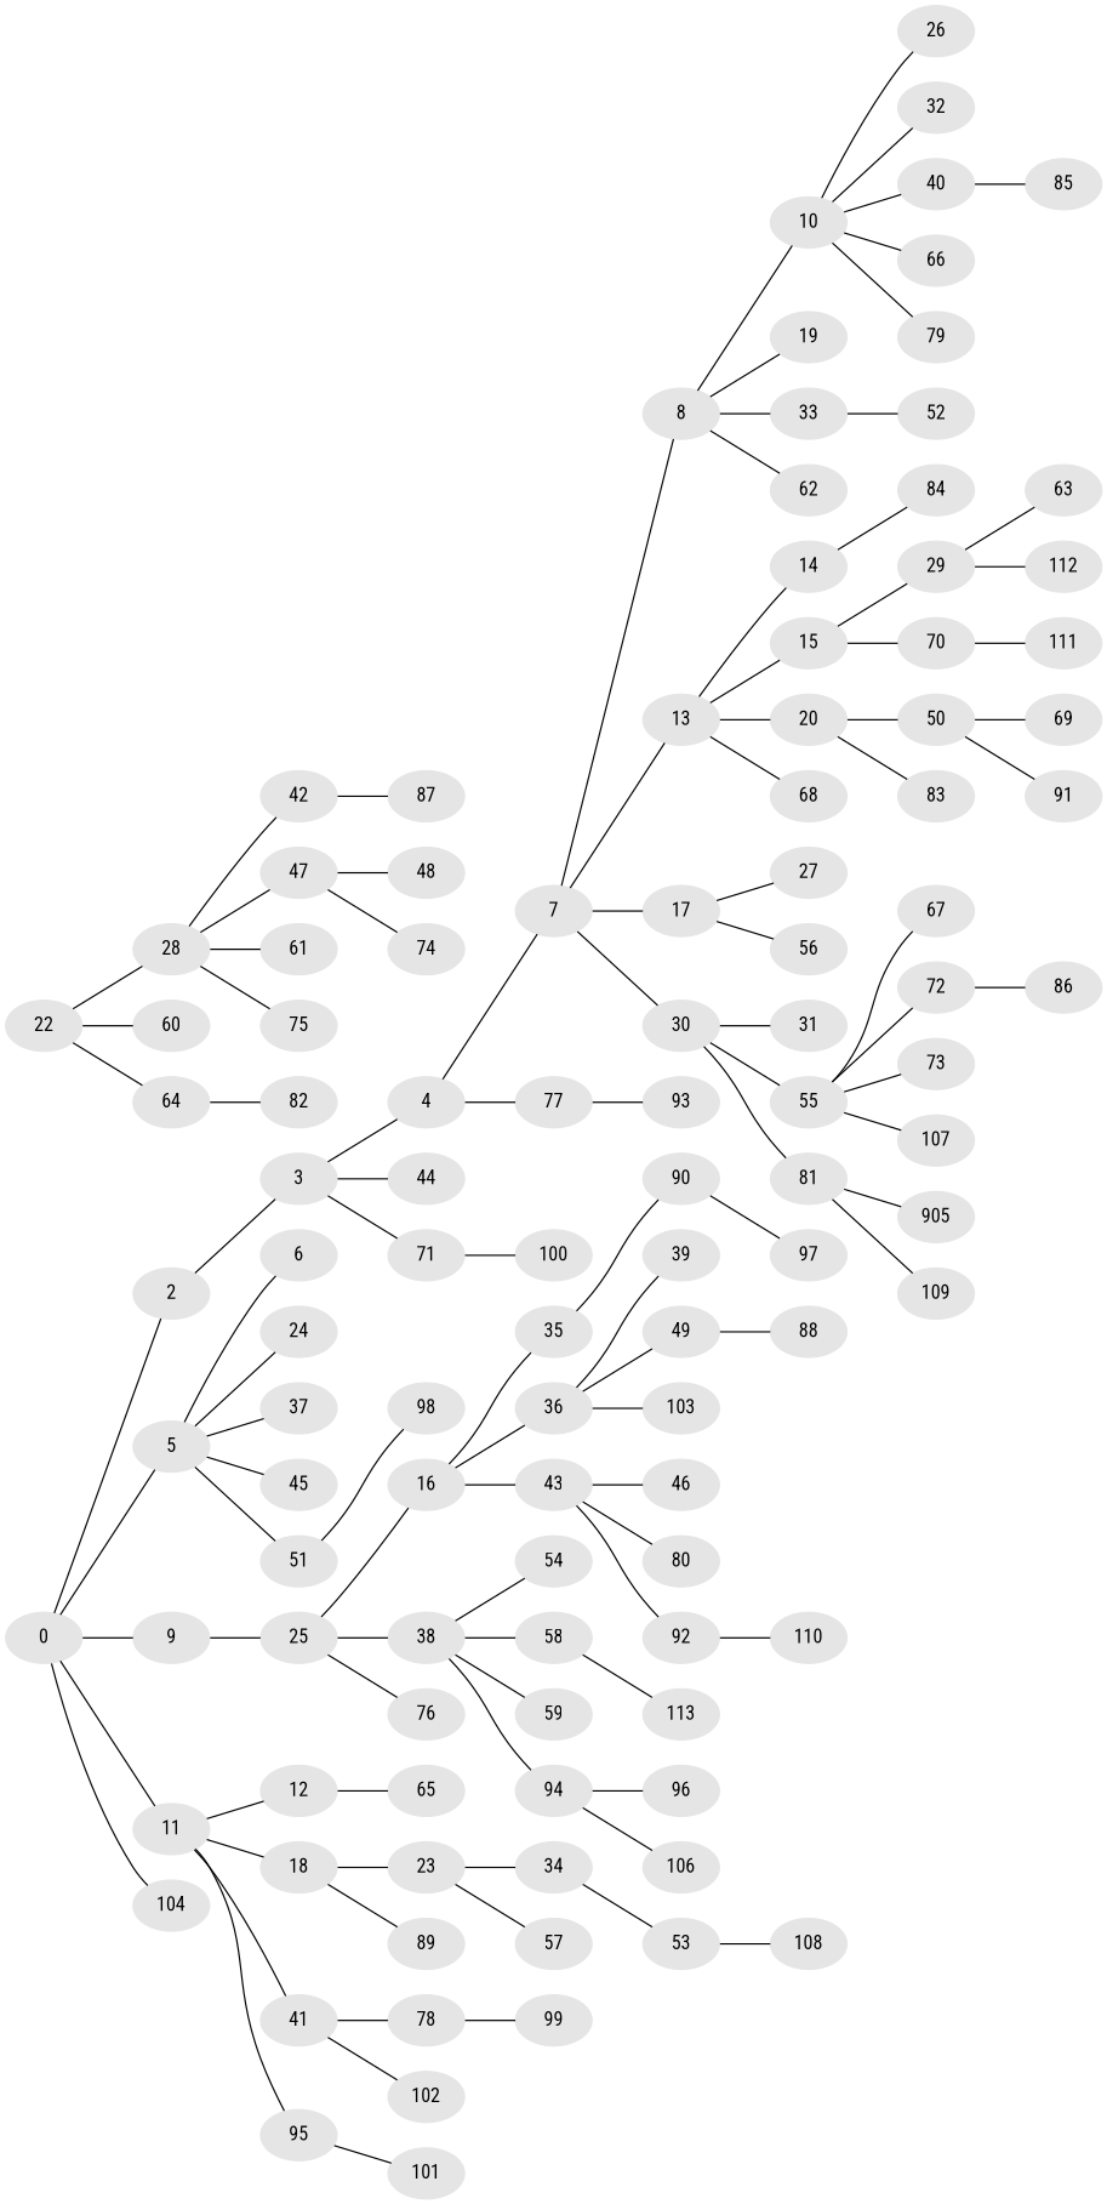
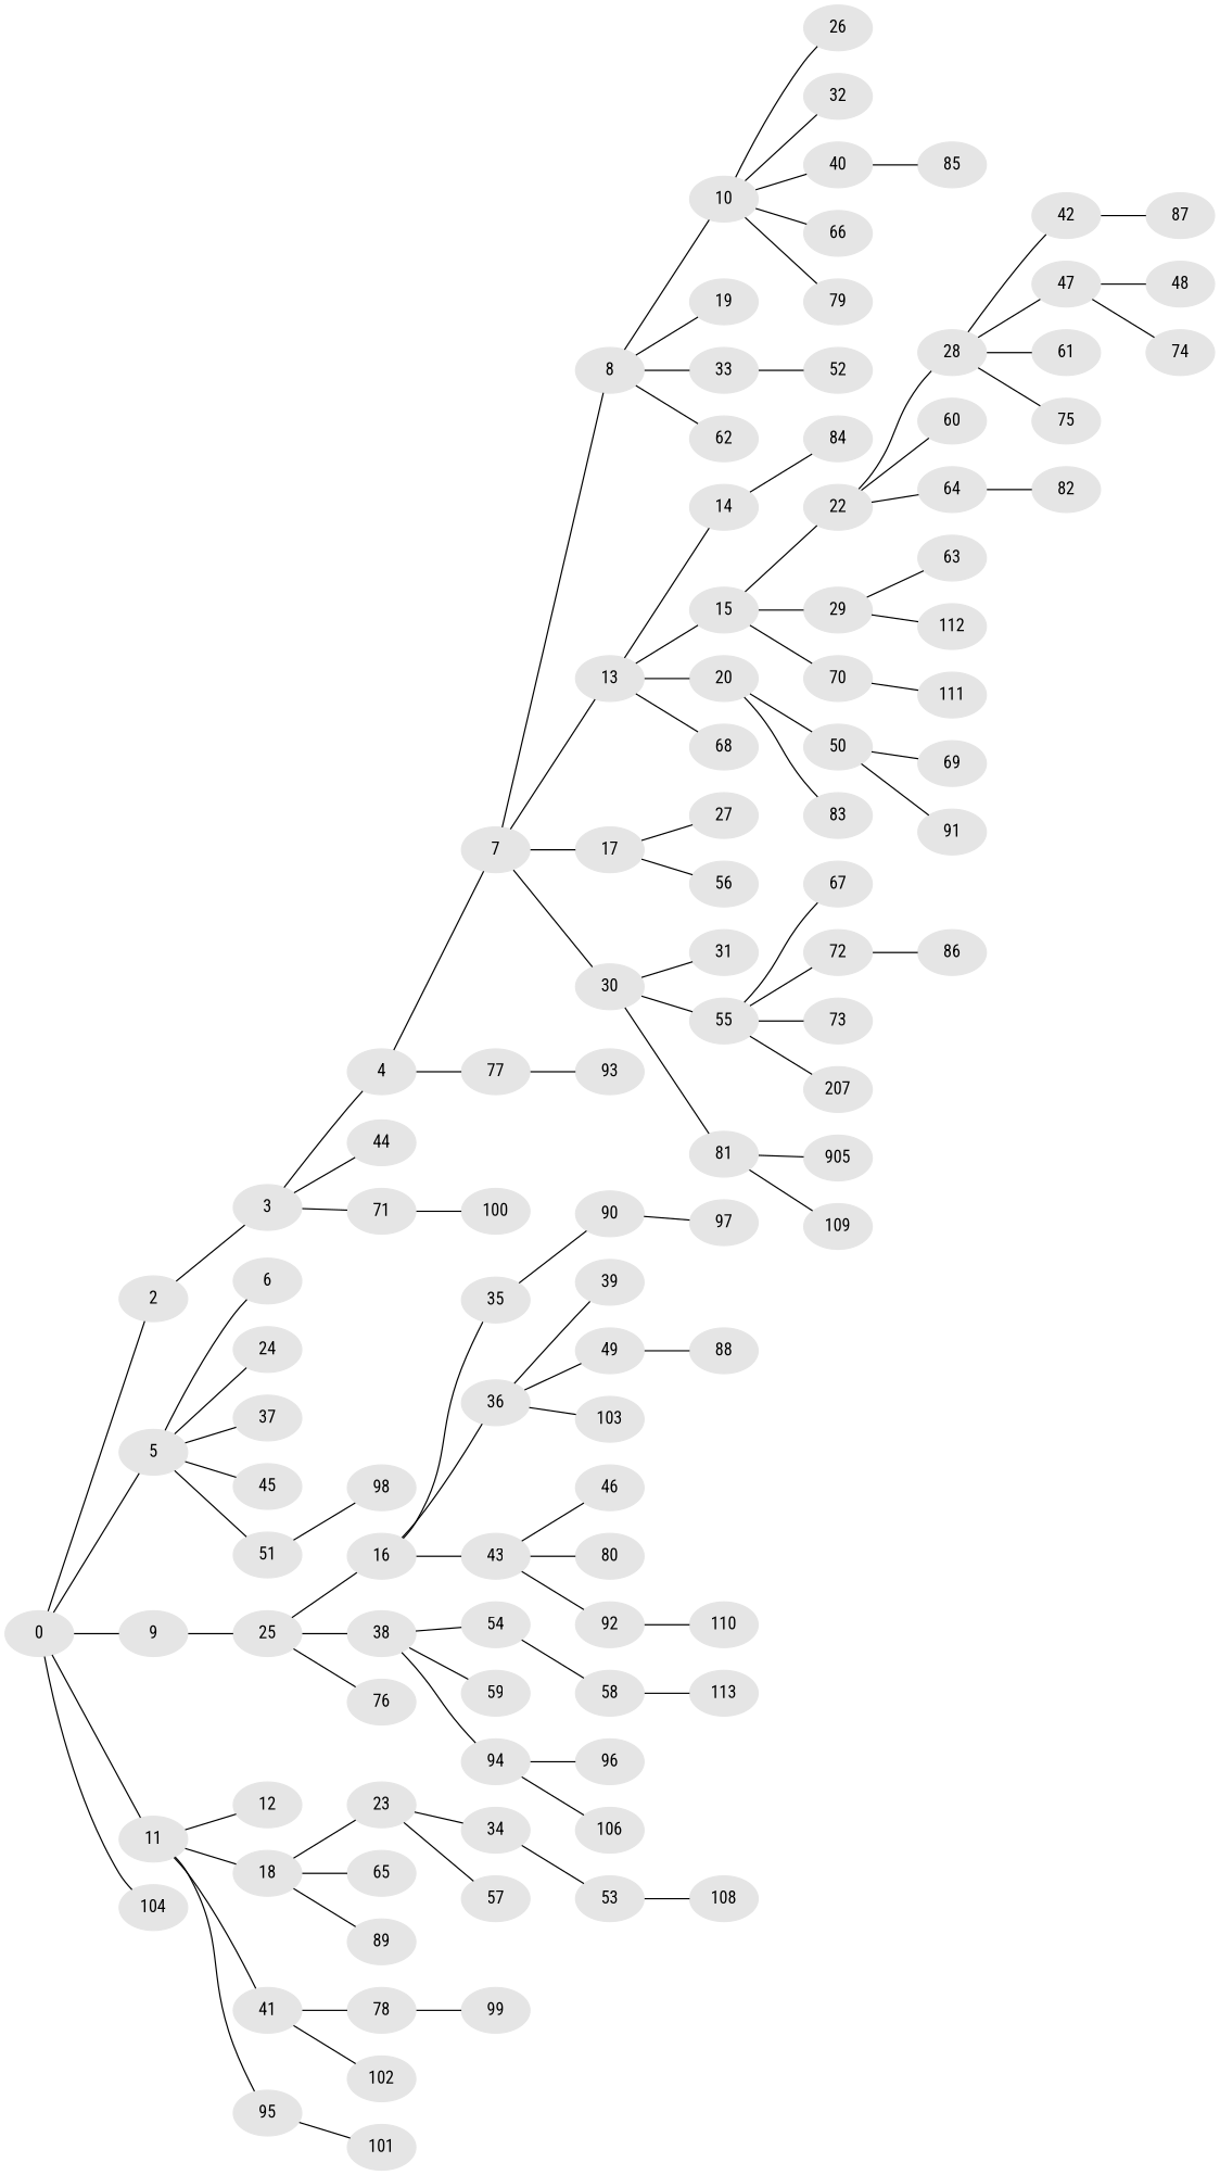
  graph {
    fontname="Roboto Condensed"
    rankdir=LR
    node [color=gray90 fontname="Roboto Condensed" style=filled]
    edge [fontname="Roboto Condensed"]
    n1 [label=0]
    2
    5
    9
    11
    104
    3
    6
    24
    37
    45
    51
    25
    12
    18
    41
    95
    4
    44
    71
    7
    77
    100
    8
    13
    17
    30
    93
    98
    10
    19
    33
    62
    14
    15
    20
    68
    27
    56
    31
    55
    81
    26
    32
    40
    66
    79
    52
    16
    35
    36
    43
    38
    76
    85
    23
    65
    89
    78
    102
    101
    84
    22
    29
    70
    50
    83
    28
    60
    64
    63
    112
    111
    90
    39
    49
    103
    46
    80
    92
    34
    57
    69
    91
    42
    47
    61
    75
    82
    53
    54
    58
    59
    94
    87
    48
    74
    67
    72
    73
-   107
+   107 [label=207]
    n102 [label=905]
    109
    108
    97
    88
    113
    96
    106
    99
    110
    86
    n1 -- 2
    n1 -- 5
    n1 -- 9
    n1 -- 11
    n1 -- 104
    2 -- 3
    5 -- 6
    5 -- 24
    5 -- 37
    5 -- 45
    5 -- 51
    9 -- 25
    11 -- 12
    11 -- 18
    11 -- 41
    11 -- 95
    3 -- 4
    3 -- 44
    3 -- 71
    51 -- 98
    25 -- 16
    25 -- 38
    25 -- 76
    18 -- 23
-   12 -- 65
+   18 -- 65
    18 -- 89
    41 -- 78
    41 -- 102
    95 -- 101
    4 -- 7
    4 -- 77
    71 -- 100
    7 -- 8
    7 -- 13
    7 -- 17
    7 -- 30
    77 -- 93
    8 -- 10
    8 -- 19
    8 -- 33
    8 -- 62
    13 -- 14
    13 -- 15
    13 -- 20
    13 -- 68
    17 -- 27
    17 -- 56
    30 -- 31
    30 -- 55
    30 -- 81
    10 -- 26
    10 -- 32
    10 -- 40
    10 -- 66
    10 -- 79
    33 -- 52
    14 -- 84
+   15 -- 22
    15 -- 29
    15 -- 70
    20 -- 50
    20 -- 83
    55 -- 67
    55 -- 72
    55 -- 73
    55 -- 107
    81 -- n102
    81 -- 109
    40 -- 85
    16 -- 35
    16 -- 36
    16 -- 43
    35 -- 90
    36 -- 39
    36 -- 49
    36 -- 103
    43 -- 46
    43 -- 80
    43 -- 92
    38 -- 54
-   38 -- 58
+   54 -- 58
    38 -- 59
    38 -- 94
    23 -- 34
    23 -- 57
    78 -- 99
    22 -- 28
    22 -- 60
    22 -- 64
    29 -- 63
    29 -- 112
    70 -- 111
    50 -- 69
    50 -- 91
    28 -- 42
    28 -- 47
    28 -- 61
    28 -- 75
    64 -- 82
    90 -- 97
    49 -- 88
    92 -- 110
    34 -- 53
    42 -- 87
    47 -- 48
    47 -- 74
    53 -- 108
    58 -- 113
    94 -- 96
    94 -- 106
    72 -- 86
  }
